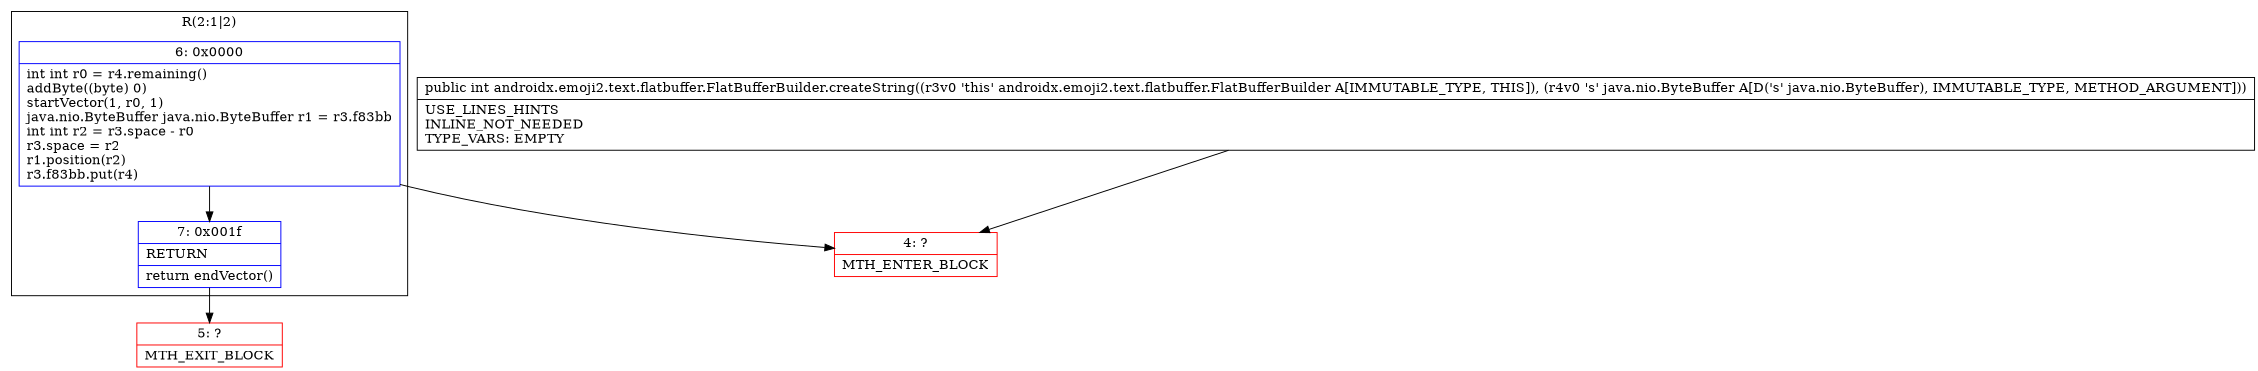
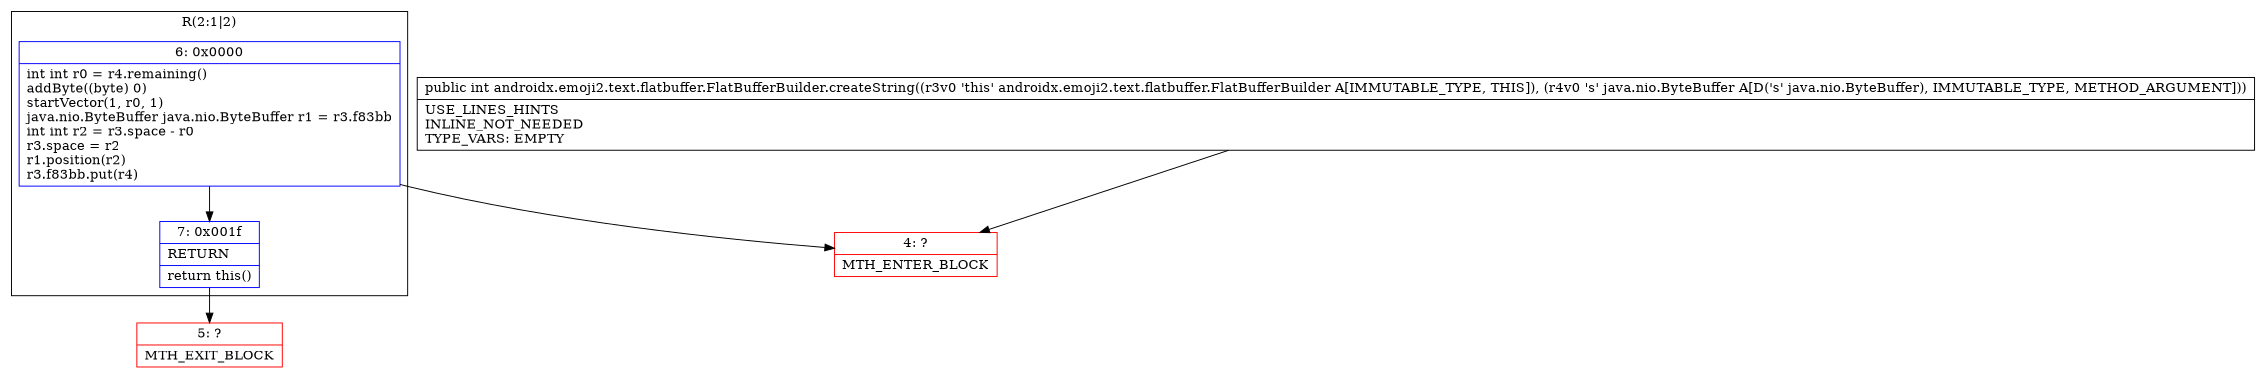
  digraph {
    node [color=blue shape=record]
    n1 [label="{6\:\ 0x0000|int int r0 = r4.remaining()\laddByte((byte) 0)\lstartVector(1, r0, 1)\ljava.nio.ByteBuffer java.nio.ByteBuffer r1 = r3.f83bb\lint int r2 = r3.space \- r0\lr3.space = r2\lr1.position(r2)\lr3.f83bb.put(r4)\l}"]
-   n2 [label="{7\:\ 0x001f|RETURN\l|return endVector()\l}"]
+   n2 [label="{7\:\ 0x001f|RETURN\l|return this()\l}"]
    n3 [color=red label="{4\:\ ?|MTH_ENTER_BLOCK\l}"]
    n4 [color=red label="{5\:\ ?|MTH_EXIT_BLOCK\l}"]
    n5 [label="{public int androidx.emoji2.text.flatbuffer.FlatBufferBuilder.createString((r3v0 'this' androidx.emoji2.text.flatbuffer.FlatBufferBuilder A[IMMUTABLE_TYPE, THIS]), (r4v0 's' java.nio.ByteBuffer A[D('s' java.nio.ByteBuffer), IMMUTABLE_TYPE, METHOD_ARGUMENT]))  | USE_LINES_HINTS\lINLINE_NOT_NEEDED\lTYPE_VARS: EMPTY\l}" color=""]
    subgraph cluster_1 {
      label="R(2:1|2)"
      n1
      n2
    }
    n1 -> n2
    n1 -> n3
    n2 -> n4
    n5 -> n3
  }
